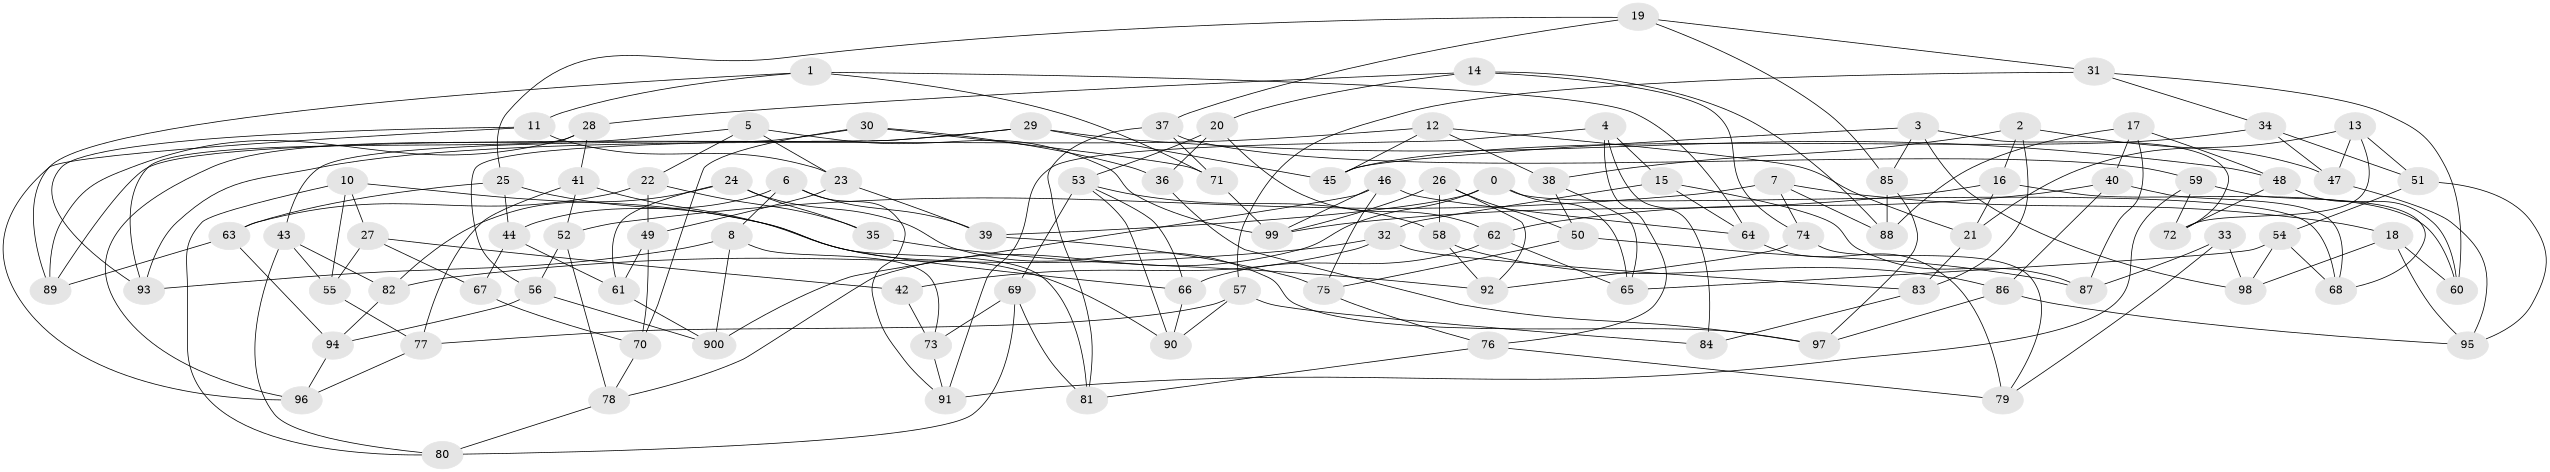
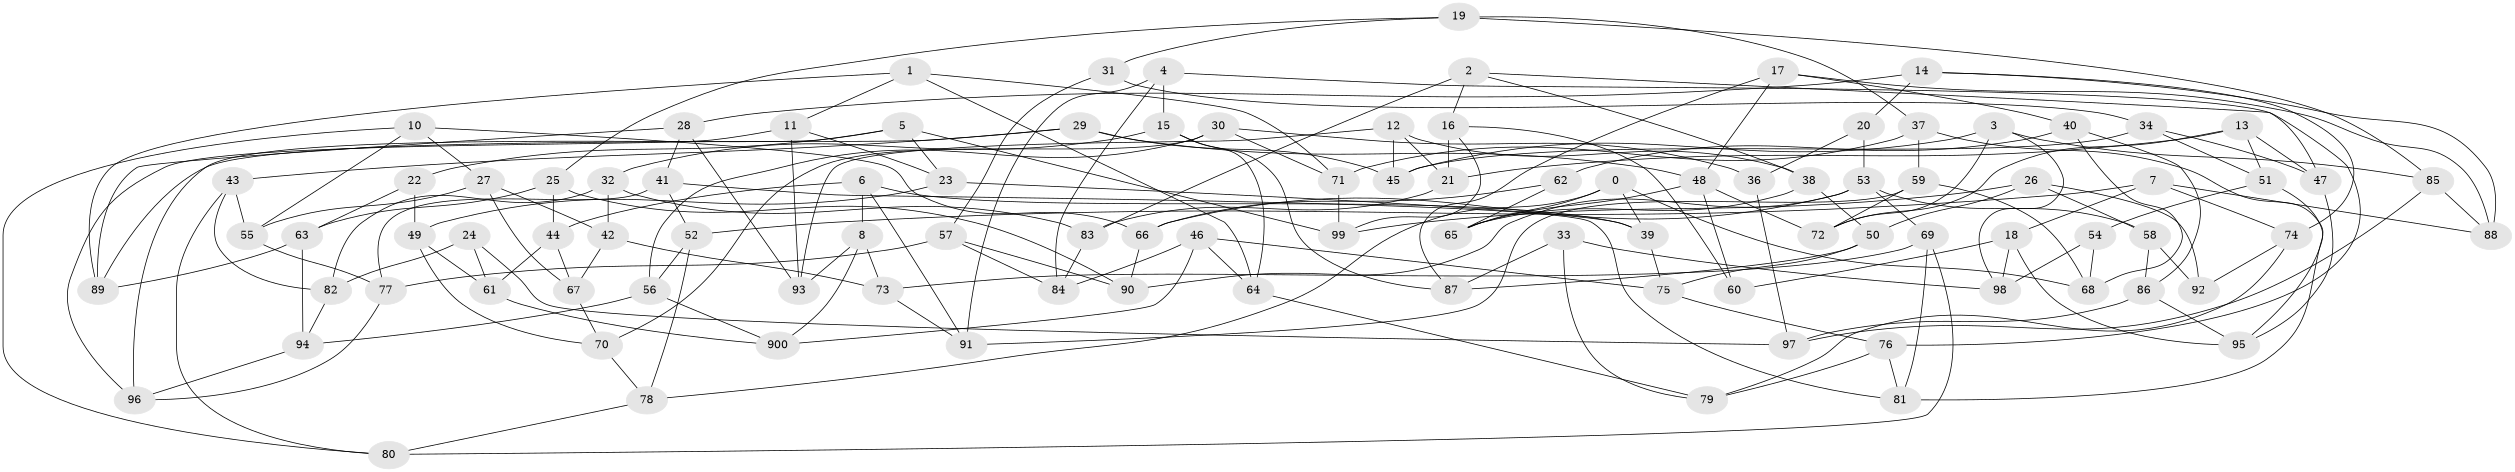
  graph {
    node [color=gray90 style=filled]
    1
    11
    64
    71
    89
    23
    96
    93
    79
    99
    2
    16
    38
    47
    83
    21
    60
    65
    50
    95
    84
    3
    45
    72
    85
    98
    88
    97
    4
    15
    76
    91
    32
    87
    81
    5
    22
-   35
    49
    63
    39
    6
    8
    44
    73
    n46 [label=900]
    75
    61
    67
    7
    18
    52
    74
    78
    56
    92
    n57 [label=0]
    68
    80
    10
    27
    55
    66
    42
    77
    90
    12
    13
    51
    54
    14
    20
    28
    36
    62
    53
    41
    82
    17
    40
    48
    86
    19
    25
    31
    37
    34
    57
    59
    33
    70
    94
    24
    26
    58
    29
    43
    30
    46
    69
    1 -- 11
    1 -- 64
    1 -- 71
    1 -- 89
    11 -- 23
    11 -- 96
    11 -- 93
    64 -- 79
    71 -- 99
    23 -- 49
    23 -- 39
    2 -- 16
    2 -- 38
    2 -- 47
    2 -- 83
    16 -- 99
    16 -- 21
    16 -- 60
    38 -- 65
    38 -- 50
    47 -- 95
    83 -- 84
    21 -- 83
    50 -- 87
    50 -- 75
    3 -- 45
    3 -- 72
    3 -- 85
    3 -- 98
    85 -- 88
    85 -- 97
    4 -- 84
    4 -- 15
    4 -- 76
    4 -- 91
    15 -- 64
    15 -- 32
    15 -- 87
    76 -- 79
    76 -- 81
    32 -- 83
    32 -- 42
    32 -- 82
    5 -- 23
    5 -- 96
    5 -- 99
    5 -- 22
-   22 -- 35
    22 -- 49
    22 -- 63
-   35 -- 92
    49 -- 61
    49 -- 70
    63 -- 89
    63 -- 94
    39 -- 75
    6 -- 91
    6 -- 39
    6 -- 8
    6 -- 44
    8 -- 93
    8 -- 73
    8 -- n46
    44 -- 61
    44 -- 67
    73 -- 91
    75 -- 76
    61 -- n46
    67 -- 70
    7 -- 88
    7 -- 18
    7 -- 52
    7 -- 74
    18 -- 60
    18 -- 95
    18 -- 98
    52 -- 78
    52 -- 56
    74 -- 79
    74 -- 92
    78 -- 80
    56 -- n46
    56 -- 94
    n57 -- 65
    n57 -- 39
    n57 -- 78
    n57 -- 68
    10 -- 80
    10 -- 27
    10 -- 55
    10 -- 66
    27 -- 67
    27 -- 55
    27 -- 42
    55 -- 77
    66 -- 90
    42 -- 73
+   42 -- 67
    77 -- 96
    12 -- 93
    12 -- 38
    12 -- 21
    12 -- 45
    13 -- 47
    13 -- 21
    13 -- 72
    13 -- 51
    51 -- 95
    51 -- 54
-   54 -- 65
+   48 -- 65
    54 -- 98
    54 -- 68
    14 -- 88
    14 -- 74
    14 -- 20
    14 -- 28
    20 -- 36
-   20 -- 62
    20 -- 53
    28 -- 89
    28 -- 93
    28 -- 41
    36 -- 97
    62 -- 65
    62 -- 66
    53 -- 66
    53 -- 90
    53 -- 58
    53 -- 69
    41 -- 81
    41 -- 52
    41 -- 77
    82 -- 94
    17 -- 88
    17 -- 87
    17 -- 40
    17 -- 48
    40 -- 68
    40 -- 62
    40 -- 86
    48 -- 60
    48 -- 72
    86 -- 95
    86 -- 97
    19 -- 85
    19 -- 25
    19 -- 31
    19 -- 37
    25 -- 63
    25 -- 44
    25 -- 90
-   31 -- 60
    31 -- 34
    31 -- 57
    37 -- 71
    37 -- 81
    37 -- 59
    34 -- 47
    34 -- 45
    34 -- 51
    57 -- 84
    57 -- 77
    57 -- 90
    59 -- 72
    59 -- 91
    59 -- 68
    33 -- 79
    33 -- 98
    33 -- 87
    70 -- 78
    94 -- 96
    24 -- 97
-   24 -- 35
    24 -- 61
    24 -- 82
    26 -- 99
    26 -- 50
    26 -- 92
    26 -- 58
    58 -- 92
    58 -- 86
    29 -- 89
    29 -- 45
    29 -- 48
    29 -- 43
    43 -- 80
    43 -- 55
    43 -- 82
    30 -- 71
    30 -- 56
    30 -- 36
    30 -- 70
    46 -- 64
-   46 -- 99
+   46 -- 84
    46 -- n46
    46 -- 75
    69 -- 81
    69 -- 73
    69 -- 80
  }
